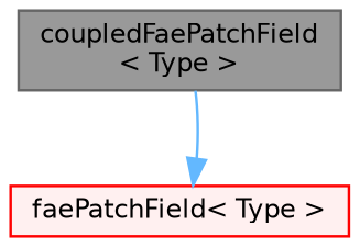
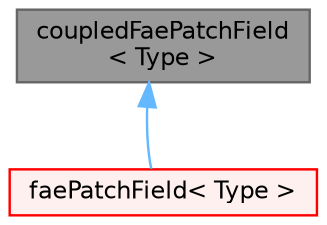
  digraph {
    node [fontname=Helvetica fontsize=10 shape=box style=filled]
    n1 [color=gray40 fillcolor=grey60 fontcolor=black height=0.2 label="coupledFaePatchField\l\< Type \>" width=0.4]
    n2 [color=red fillcolor="#FFF0F0" height=0.2 label="faePatchField\< Type \>" width=0.4]
-   n2 -> n1 [color=steelblue1 dir=back fontname=Helvetica fontsize=10 labelfontname=Helvetica labelfontsize=10 style=solid]
+   n1 -> n2 [color=steelblue1 dir=back fontname=Helvetica fontsize=10 labelfontname=Helvetica labelfontsize=10 style=solid]
  }
